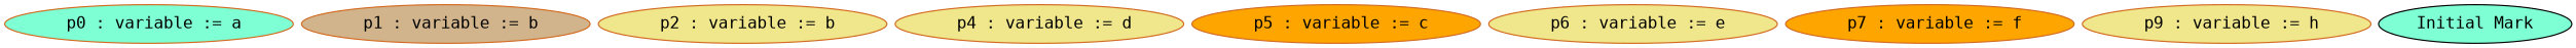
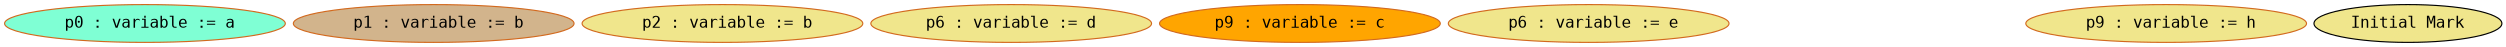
  digraph {
    fontname="DejaVu Sans Mono"
    fontsize=14
    nodesep=0.1
    ranksep=0.5
    node [color=chocolate shape=ellipse style=filled fillcolor=khaki fontname="DejaVu Sans Mono"]
    n1 [height=0.25 label=" p0 : variable := a" width=0.4 fillcolor=aquamarine]
    n2 [height=0.25 label=" p1 : variable := b" width=0.4 fillcolor=tan]
    n3 [height=0.25 label=" p2 : variable := b" width=0.4]
-   n4 [height=0.25 label=" p4 : variable := d" width=0.4]
-   n5 [height=0.25 label=" p5 : variable := c" width=0.4 fillcolor=orange]
+   n4 [height=0.25 label="p6 : variable := d" width=0.4]
+   n5 [height=0.25 label="p9 : variable := c" width=0.4 fillcolor=orange]
    n6 [height=0.25 label=" p6 : variable := e" width=0.4]
-   n7 [height=0.25 label=" p7 : variable := f" width=0.4 fillcolor=orange]
    n8 [height=0.25 label=" p9 : variable := h" width=0.4]
-   n9 [color=black height=0.25 label="Initial Mark" width=0.4 fillcolor=aquamarine]
+   n9 [color=black height=0.25 label="Initial Mark" width=0.4]
  }
